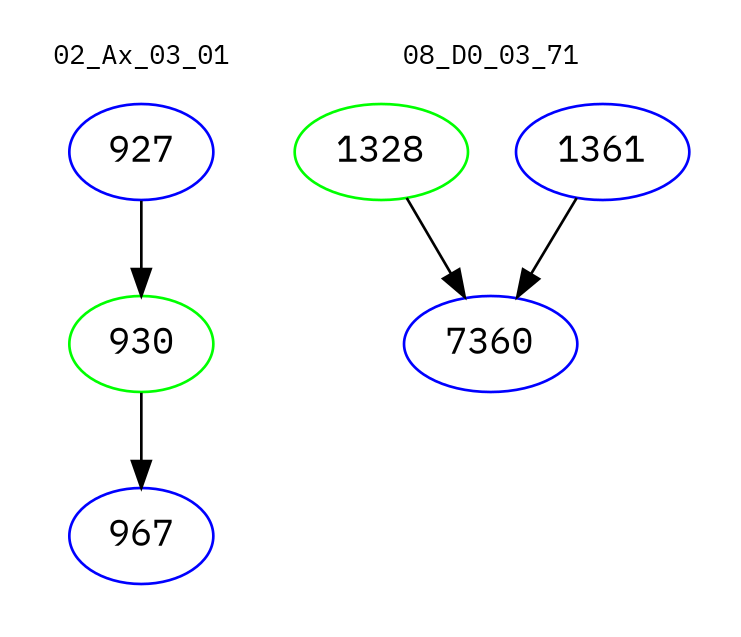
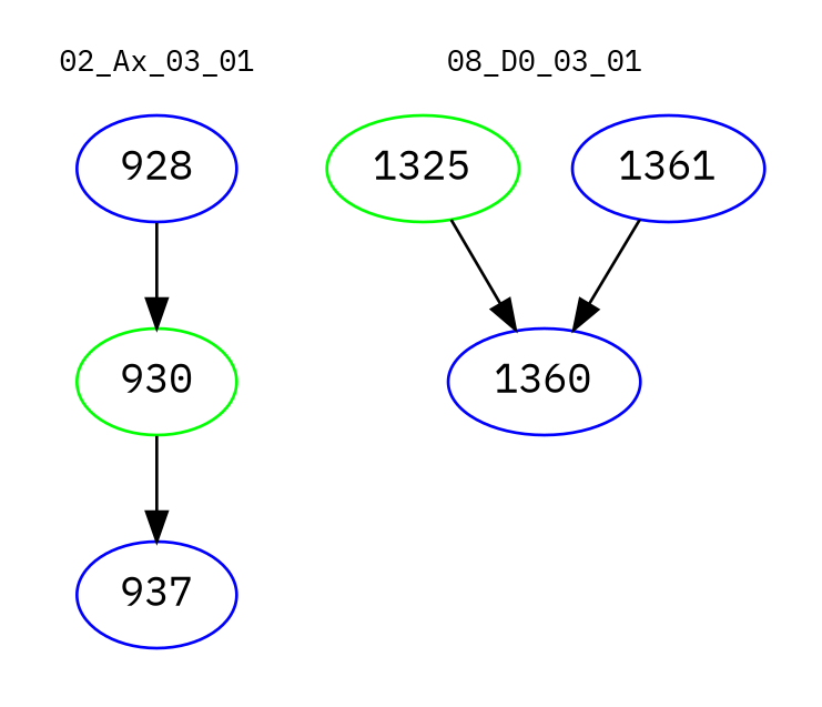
  digraph {
    fontname="IBM Plex Mono"
    node [color=blue fontname="IBM Plex Mono"]
    edge [color=black fontname="IBM Plex Mono"]
-   n1 [label=927]
+   n1 [label=928]
    n2 [color=green label=930]
-   n3 [label=967]
+   n3 [label=937]
    n4 [label=1361]
-   n5 [color=green label=1328]
-   n6 [label=7360]
+   n5 [color=green label=1325]
+   n6 [label=1360]
    subgraph cluster_1 {
      color=white
      fontsize=10
      label="02_Ax_03_01"
      n1
      n2
      n3
    }
    subgraph cluster_2 {
      color=white
      fontsize=10
-     label="08_D0_03_71"
+     label="08_D0_03_01"
      n4
      n5
      n6
    }
    n1 -> n2
    n2 -> n3
    n4 -> n6
    n5 -> n6
  }
